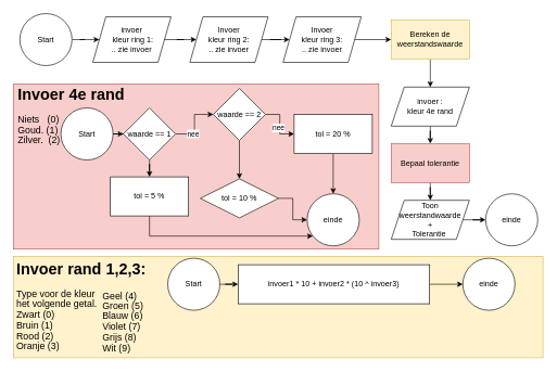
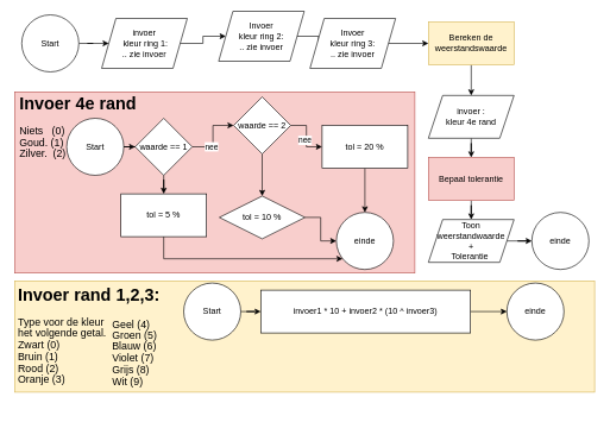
  <mxCell id="0" />
  <mxCell id="1" parent="0" />
  <mxCell id="2" value="" style="rounded=0;whiteSpace=wrap;html=1;fillColor=#f8cecc;strokeColor=#b85450;" vertex="1" parent="1"><mxGeometry x="20" y="128" width="561" height="254" as="geometry" /></mxCell>
  <mxCell id="3" value="" style="edgeStyle=orthogonalEdgeStyle;rounded=0;orthogonalLoop=1;jettySize=auto;html=1;" edge="1" parent="1" source="4" target="6"><mxGeometry relative="1" as="geometry" /></mxCell>
  <mxCell id="4" value="Start" style="ellipse;whiteSpace=wrap;html=1;aspect=fixed;" vertex="1" parent="1"><mxGeometry x="30" y="20" width="80" height="80" as="geometry" /></mxCell>
  <mxCell id="5" value="" style="edgeStyle=orthogonalEdgeStyle;rounded=0;orthogonalLoop=1;jettySize=auto;html=1;" edge="1" parent="1" source="6" target="8"><mxGeometry relative="1" as="geometry" /></mxCell>
  <mxCell id="6" value="invoer&lt;br&gt;&amp;nbsp;kleur ring 1:&lt;br&gt;.. zie invoer" style="shape=parallelogram;perimeter=parallelogramPerimeter;whiteSpace=wrap;html=1;fixedSize=1;" vertex="1" parent="1"><mxGeometry x="142" y="25" width="120" height="70" as="geometry" /></mxCell>
  <mxCell id="7" value="" style="edgeStyle=orthogonalEdgeStyle;rounded=0;orthogonalLoop=1;jettySize=auto;html=1;" edge="1" parent="1" source="8" target="10"><mxGeometry relative="1" as="geometry" /></mxCell>
- <mxCell id="8" value="Invoer&lt;br&gt;kleur ring 2:&lt;br&gt;.. zie invoer" style="shape=parallelogram;perimeter=parallelogramPerimeter;whiteSpace=wrap;html=1;fixedSize=1;" vertex="1" parent="1"><mxGeometry x="291" y="25" width="120" height="70" as="geometry" /></mxCell>
+ <mxCell id="8" value="Invoer&lt;br&gt;kleur ring 2:&lt;br&gt;.. zie invoer" style="shape=parallelogram;perimeter=parallelogramPerimeter;whiteSpace=wrap;html=1;fixedSize=1;" vertex="1" parent="1"><mxGeometry x="306" y="15" width="120" height="70" as="geometry" /></mxCell>
  <mxCell id="9" value="" style="edgeStyle=orthogonalEdgeStyle;rounded=0;orthogonalLoop=1;jettySize=auto;html=1;" edge="1" parent="1" source="10" target="12"><mxGeometry relative="1" as="geometry" /></mxCell>
  <mxCell id="10" value="Invoer&lt;br&gt;kleur ring 3:&lt;br&gt;.. zie invoer" style="shape=parallelogram;perimeter=parallelogramPerimeter;whiteSpace=wrap;html=1;fixedSize=1;" vertex="1" parent="1"><mxGeometry x="434" y="25" width="120" height="70" as="geometry" /></mxCell>
  <mxCell id="11" value="" style="edgeStyle=orthogonalEdgeStyle;rounded=0;orthogonalLoop=1;jettySize=auto;html=1;" edge="1" parent="1" source="12" target="14"><mxGeometry relative="1" as="geometry" /></mxCell>
  <mxCell id="12" value="Bereken de weerstandswaarde" style="rounded=0;whiteSpace=wrap;html=1;fillColor=#fff2cc;strokeColor=#d6b656;" vertex="1" parent="1"><mxGeometry x="600" y="30" width="120" height="60" as="geometry" /></mxCell>
  <mxCell id="13" value="" style="edgeStyle=orthogonalEdgeStyle;rounded=0;orthogonalLoop=1;jettySize=auto;html=1;" edge="1" parent="1" source="14" target="17"><mxGeometry relative="1" as="geometry" /></mxCell>
  <mxCell id="14" value="invoer : &lt;br&gt;kleur 4e rand" style="shape=parallelogram;perimeter=parallelogramPerimeter;whiteSpace=wrap;html=1;fixedSize=1;rounded=0;" vertex="1" parent="1"><mxGeometry x="600" y="133" width="120" height="60" as="geometry" /></mxCell>
  <mxCell id="15" value="&lt;h1&gt;Invoer 4e rand&lt;/h1&gt;&lt;div&gt;&lt;span style=&quot;font-size: 11pt; line-height: 15.693px; font-family: Calibri, sans-serif;&quot; lang=&quot;NL&quot;&gt;Niets&amp;nbsp; &amp;nbsp;(0)&lt;br&gt;&lt;/span&gt;&lt;/div&gt;&lt;div&gt;&lt;span style=&quot;font-size: 11pt; line-height: 15.693px; font-family: Calibri, sans-serif;&quot; lang=&quot;NL&quot;&gt;Goud. (1)&lt;/span&gt;&lt;/div&gt;&lt;div&gt;&lt;span style=&quot;font-size: 11pt; line-height: 15.693px; font-family: Calibri, sans-serif;&quot; lang=&quot;NL&quot;&gt;Zilver.&amp;nbsp; (2)&lt;/span&gt;&lt;/div&gt;&lt;div&gt;&lt;br&gt;&lt;/div&gt;" style="text;html=1;strokeColor=none;fillColor=none;spacing=5;spacingTop=-20;whiteSpace=wrap;overflow=hidden;rounded=0;" vertex="1" parent="1"><mxGeometry x="22" y="125" width="190" height="120" as="geometry" /></mxCell>
  <mxCell id="16" value="" style="edgeStyle=orthogonalEdgeStyle;rounded=0;orthogonalLoop=1;jettySize=auto;html=1;" edge="1" parent="1" source="17" target="19"><mxGeometry relative="1" as="geometry" /></mxCell>
  <mxCell id="17" value="Bepaal tolerantie" style="whiteSpace=wrap;html=1;rounded=0;fillColor=#f8cecc;strokeColor=#b85450;" vertex="1" parent="1"><mxGeometry x="600" y="220" width="120" height="60" as="geometry" /></mxCell>
  <mxCell id="18" value="" style="edgeStyle=orthogonalEdgeStyle;rounded=0;orthogonalLoop=1;jettySize=auto;html=1;" edge="1" parent="1" source="19" target="20"><mxGeometry relative="1" as="geometry" /></mxCell>
  <mxCell id="19" value="Toon weerstandwaarde &lt;br&gt;+&lt;br&gt;Tolerantie&amp;nbsp;&lt;br&gt;" style="shape=parallelogram;perimeter=parallelogramPerimeter;whiteSpace=wrap;html=1;fixedSize=1;" vertex="1" parent="1"><mxGeometry x="600" y="307" width="120" height="60" as="geometry" /></mxCell>
  <mxCell id="20" value="einde" style="ellipse;whiteSpace=wrap;html=1;aspect=fixed;" vertex="1" parent="1"><mxGeometry x="745" y="297" width="80" height="80" as="geometry" /></mxCell>
  <mxCell id="21" value="" style="edgeStyle=orthogonalEdgeStyle;rounded=0;orthogonalLoop=1;jettySize=auto;html=1;" edge="1" parent="1" source="22" target="31"><mxGeometry relative="1" as="geometry" /></mxCell>
  <mxCell id="22" value="Start" style="ellipse;whiteSpace=wrap;html=1;aspect=fixed;" vertex="1" parent="1"><mxGeometry x="93" y="165" width="80" height="80" as="geometry" /></mxCell>
  <mxCell id="23" value="einde" style="ellipse;whiteSpace=wrap;html=1;aspect=fixed;" vertex="1" parent="1"><mxGeometry x="471" y="297" width="80" height="80" as="geometry" /></mxCell>
  <mxCell id="24" value="" style="rounded=0;whiteSpace=wrap;html=1;fillColor=#fff2cc;strokeColor=#d6b656;" vertex="1" parent="1"><mxGeometry x="20" y="393" width="813" height="156" as="geometry" /></mxCell>
  <mxCell id="25" value="" style="edgeStyle=orthogonalEdgeStyle;rounded=0;orthogonalLoop=1;jettySize=auto;html=1;" edge="1" parent="1" source="26" target="44"><mxGeometry relative="1" as="geometry" /></mxCell>
  <mxCell id="26" value="Start" style="ellipse;whiteSpace=wrap;html=1;aspect=fixed;" vertex="1" parent="1"><mxGeometry x="257" y="396" width="80" height="80" as="geometry" /></mxCell>
  <mxCell id="27" value="einde" style="ellipse;whiteSpace=wrap;html=1;aspect=fixed;" vertex="1" parent="1"><mxGeometry x="710" y="396" width="80" height="80" as="geometry" /></mxCell>
  <mxCell id="28" value="" style="edgeStyle=orthogonalEdgeStyle;rounded=0;orthogonalLoop=1;jettySize=auto;html=1;" edge="1" parent="1" source="31" target="35"><mxGeometry relative="1" as="geometry" /></mxCell>
  <mxCell id="29" value="nee" style="edgeLabel;html=1;align=center;verticalAlign=middle;resizable=0;points=[];" vertex="1" connectable="0" parent="28"><mxGeometry x="-0.406" y="1" relative="1" as="geometry"><mxPoint as="offset" /></mxGeometry></mxCell>
  <mxCell id="30" value="" style="edgeStyle=orthogonalEdgeStyle;rounded=0;orthogonalLoop=1;jettySize=auto;html=1;" edge="1" parent="1" source="31" target="42"><mxGeometry relative="1" as="geometry" /></mxCell>
  <mxCell id="31" value="waarde == 1" style="rhombus;whiteSpace=wrap;html=1;" vertex="1" parent="1"><mxGeometry x="189" y="165" width="80" height="80" as="geometry" /></mxCell>
  <mxCell id="32" value="" style="edgeStyle=orthogonalEdgeStyle;rounded=0;orthogonalLoop=1;jettySize=auto;html=1;" edge="1" parent="1" source="35" target="37"><mxGeometry relative="1" as="geometry" /></mxCell>
  <mxCell id="33" value="nee" style="edgeLabel;html=1;align=center;verticalAlign=middle;resizable=0;points=[];" vertex="1" connectable="0" parent="32"><mxGeometry x="0.134" y="-3" relative="1" as="geometry"><mxPoint as="offset" /></mxGeometry></mxCell>
  <mxCell id="34" value="" style="edgeStyle=orthogonalEdgeStyle;rounded=0;orthogonalLoop=1;jettySize=auto;html=1;" edge="1" parent="1" source="35" target="39"><mxGeometry relative="1" as="geometry" /></mxCell>
  <mxCell id="35" value="waarde == 2" style="rhombus;whiteSpace=wrap;html=1;" vertex="1" parent="1"><mxGeometry x="327" y="135" width="80" height="80" as="geometry" /></mxCell>
  <mxCell id="36" value="" style="edgeStyle=orthogonalEdgeStyle;rounded=0;orthogonalLoop=1;jettySize=auto;html=1;" edge="1" parent="1" source="37" target="23"><mxGeometry relative="1" as="geometry" /></mxCell>
  <mxCell id="37" value="tol = 20 %" style="whiteSpace=wrap;html=1;" vertex="1" parent="1"><mxGeometry x="451" y="175" width="120" height="60" as="geometry" /></mxCell>
  <mxCell id="38" style="edgeStyle=orthogonalEdgeStyle;rounded=0;orthogonalLoop=1;jettySize=auto;html=1;" edge="1" parent="1" source="39" target="23"><mxGeometry relative="1" as="geometry" /></mxCell>
  <mxCell id="39" value="tol = 10 %" style="rhombus;whiteSpace=wrap;html=1;" vertex="1" parent="1"><mxGeometry x="307" y="274" width="120" height="60" as="geometry" /></mxCell>
  <mxCell id="40" style="edgeStyle=orthogonalEdgeStyle;rounded=0;orthogonalLoop=1;jettySize=auto;html=1;" edge="1" parent="1" source="42" target="23"><mxGeometry relative="1" as="geometry"><Array as="points"><mxPoint x="229" y="362" /></Array></mxGeometry></mxCell>
  <mxCell id="41" value="&lt;h1&gt;Invoer rand 1,2,3:&lt;/h1&gt;&lt;div&gt;&lt;span style=&quot;font-size: 11pt; line-height: 15.693px; font-family: Calibri, sans-serif;&quot; lang=&quot;NL&quot;&gt;Type voor de kleur&amp;nbsp;&lt;/span&gt;&lt;/div&gt;&lt;div&gt;&lt;span style=&quot;font-size: 11pt; line-height: 15.693px; font-family: Calibri, sans-serif;&quot; lang=&quot;NL&quot;&gt;het volgende getal.&lt;/span&gt;&lt;/div&gt;&lt;div&gt;&lt;span style=&quot;background-color: initial; font-family: Calibri, sans-serif; font-size: 11pt;&quot;&gt;Zwart (0)&lt;/span&gt;&lt;br&gt;&lt;/div&gt;&lt;div&gt;&lt;span style=&quot;font-size: 11pt; line-height: 15.693px; font-family: Calibri, sans-serif;&quot; lang=&quot;NL&quot;&gt;Bruin (1)&lt;/span&gt;&lt;/div&gt;&lt;div&gt;&lt;span style=&quot;font-size: 11pt; line-height: 15.693px; font-family: Calibri, sans-serif;&quot; lang=&quot;NL&quot;&gt;Rood (2)&lt;/span&gt;&lt;/div&gt;&lt;div&gt;&lt;span style=&quot;font-size: 11pt; line-height: 15.693px; font-family: Calibri, sans-serif;&quot; lang=&quot;NL&quot;&gt;Oranje (3)&lt;/span&gt;&lt;/div&gt;&lt;div&gt;&lt;br&gt;&lt;/div&gt;" style="text;html=1;strokeColor=none;fillColor=none;spacing=5;spacingTop=-20;whiteSpace=wrap;overflow=hidden;rounded=0;" vertex="1" parent="1"><mxGeometry x="20" y="393" width="249" height="176" as="geometry" /></mxCell>
  <mxCell id="42" value="tol = 5 %" style="rounded=0;whiteSpace=wrap;html=1;" vertex="1" parent="1"><mxGeometry x="169" y="271" width="120" height="60" as="geometry" /></mxCell>
  <mxCell id="43" value="" style="edgeStyle=orthogonalEdgeStyle;rounded=0;orthogonalLoop=1;jettySize=auto;html=1;" edge="1" parent="1" source="44" target="27"><mxGeometry relative="1" as="geometry" /></mxCell>
  <mxCell id="44" value="invoer1 * 10 + invoer2 * (10 ^ invoer3)" style="rounded=0;whiteSpace=wrap;html=1;" vertex="1" parent="1"><mxGeometry x="365" y="406" width="294" height="60" as="geometry" /></mxCell>
  <mxCell id="45" value="&lt;div style=&quot;color: rgb(0, 0, 0); font-family: Helvetica; font-size: 12px; font-style: normal; font-variant-ligatures: normal; font-variant-caps: normal; font-weight: 400; letter-spacing: normal; orphans: 2; text-align: left; text-indent: 0px; text-transform: none; widows: 2; word-spacing: 0px; -webkit-text-stroke-width: 0px; background-color: rgb(248, 249, 250); text-decoration-thickness: initial; text-decoration-style: initial; text-decoration-color: initial;&quot;&gt;&lt;br&gt;&lt;/div&gt;" style="text;html=1;strokeColor=none;fillColor=none;align=center;verticalAlign=middle;whiteSpace=wrap;rounded=0;" vertex="1" parent="1"><mxGeometry x="138" y="489" width="60" height="42" as="geometry" /></mxCell>
  <mxCell id="46" value="&lt;h1&gt;&lt;div style=&quot;font-size: 12px; font-weight: 400;&quot;&gt;&lt;span style=&quot;font-size: 11pt; line-height: 15.693px; font-family: Calibri, sans-serif;&quot; lang=&quot;NL&quot;&gt;Geel (4)&lt;/span&gt;&lt;/div&gt;&lt;div style=&quot;font-size: 12px; font-weight: 400;&quot;&gt;&lt;span style=&quot;font-size: 11pt; line-height: 15.693px; font-family: Calibri, sans-serif;&quot; lang=&quot;NL&quot;&gt;Groen (5)&lt;/span&gt;&lt;/div&gt;&lt;div style=&quot;font-size: 12px; font-weight: 400;&quot;&gt;&lt;span style=&quot;font-size: 11pt; line-height: 15.693px; font-family: Calibri, sans-serif;&quot; lang=&quot;NL&quot;&gt;Blauw (6)&lt;/span&gt;&lt;/div&gt;&lt;div style=&quot;font-size: 12px; font-weight: 400;&quot;&gt;&lt;span style=&quot;font-size: 11pt; line-height: 15.693px; font-family: Calibri, sans-serif;&quot; lang=&quot;NL&quot;&gt;Violet (7)&lt;/span&gt;&lt;/div&gt;&lt;div style=&quot;font-size: 12px; font-weight: 400;&quot;&gt;&lt;span style=&quot;font-family: Calibri, sans-serif; font-size: 11pt; background-color: initial;&quot;&gt;Grijs (8)&lt;/span&gt;&lt;/div&gt;&lt;div style=&quot;font-size: 12px; font-weight: 400;&quot;&gt;&lt;span style=&quot;font-family: Calibri, sans-serif; font-size: 11pt; background-color: initial;&quot;&gt;Wit (9)&lt;/span&gt;&lt;/div&gt;&lt;/h1&gt;" style="text;html=1;strokeColor=none;fillColor=none;spacing=5;spacingTop=-20;whiteSpace=wrap;overflow=hidden;rounded=0;" vertex="1" parent="1"><mxGeometry x="152" y="441" width="190" height="107" as="geometry" /></mxCell>
